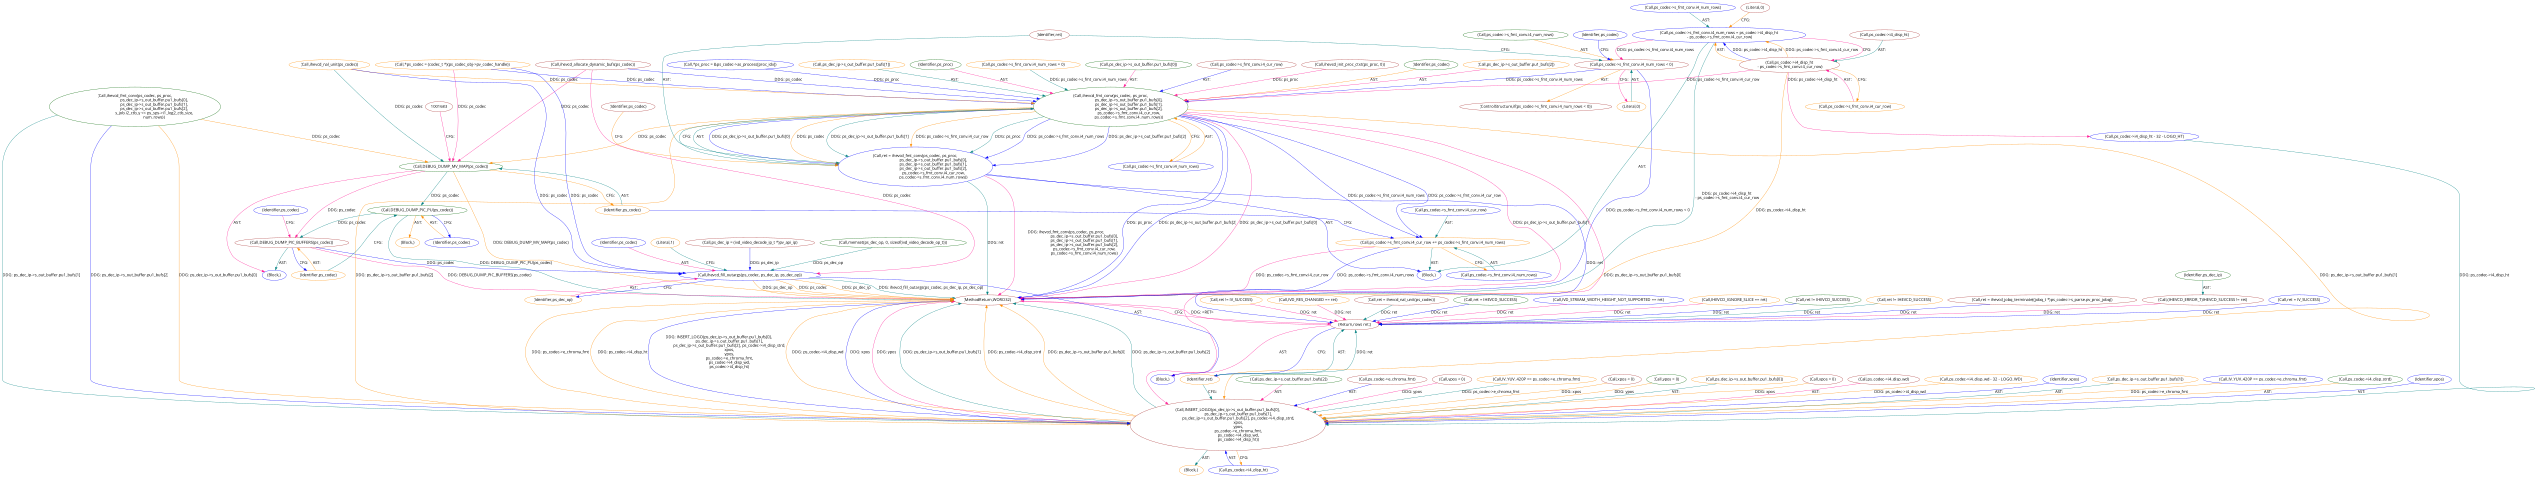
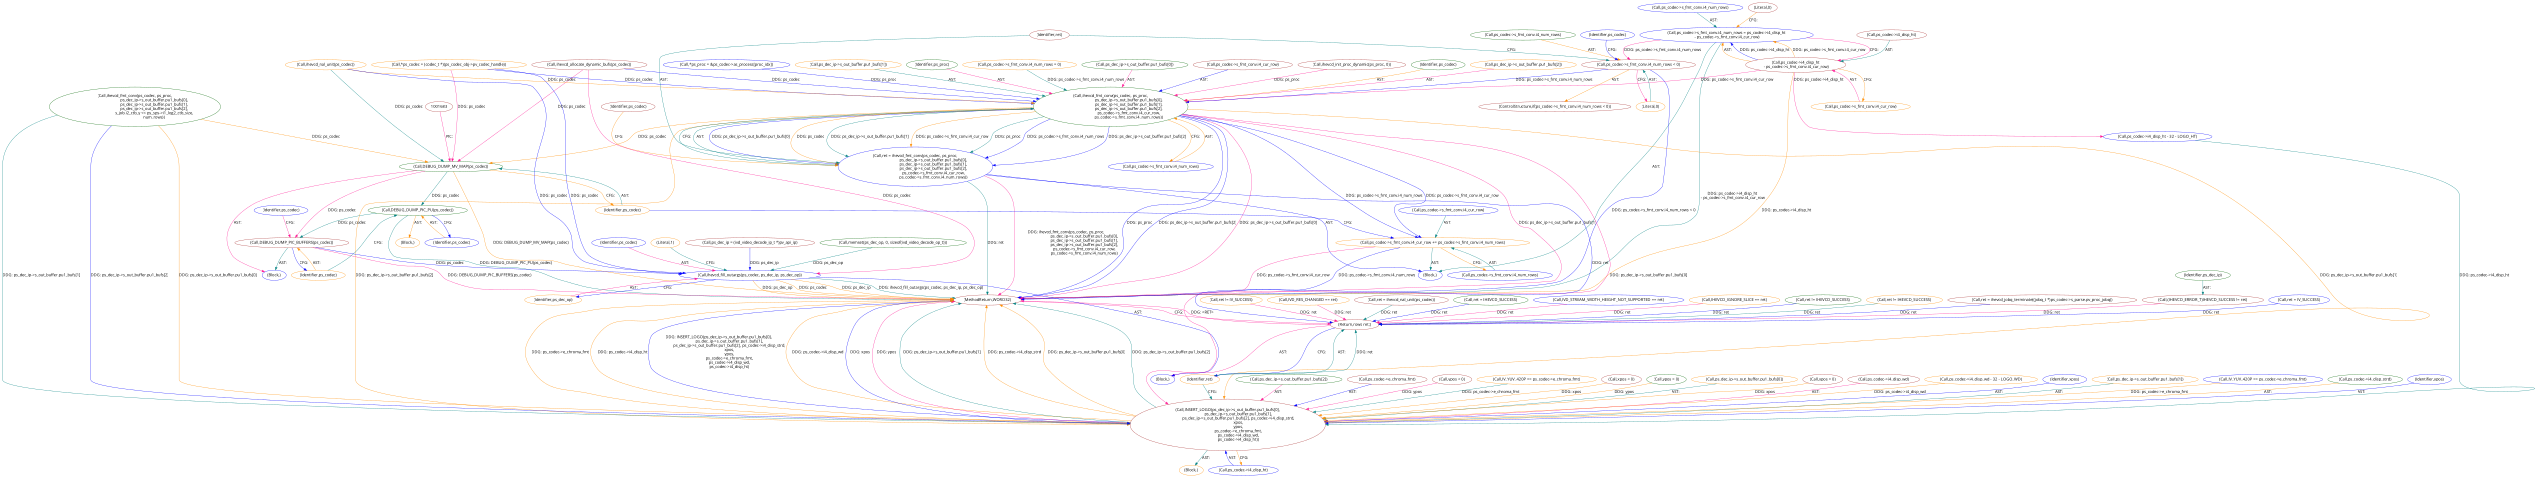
  digraph {
    fontname="Open Sans"
    node [color=brown fontname="Open Sans"]
    edge [color=teal fontname="Open Sans"]
    n1 [color=blue label="(Call,ps_codec->s_fmt_conv.i4_num_rows = ps_codec->i4_disp_ht\n - ps_codec->s_fmt_conv.i4_cur_row)"]
    n2 [label="(Call,ps_codec->i4_disp_ht\n - ps_codec->s_fmt_conv.i4_cur_row)"]
    n3 [label="(Call,ps_codec->s_fmt_conv.i4_num_rows < 0)"]
    n4 [label="(MethodReturn,WORD32)"]
    n5 [color=blue label="(Block,)"]
    n6 [color=darkgreen label="(Call,ihevcd_fmt_conv(ps_codec, ps_proc,\n                                  ps_dec_ip->s_out_buffer.pu1_bufs[0],\n                                  ps_dec_ip->s_out_buffer.pu1_bufs[1],\n                                  ps_dec_ip->s_out_buffer.pu1_bufs[2],\n                                  ps_codec->s_fmt_conv.i4_cur_row,\n                                  ps_codec->s_fmt_conv.i4_num_rows))"]
    n7 [color=blue label="(Call,ps_codec->i4_disp_ht - 32 - LOGO_HT)"]
    n8 [color=darkorange label="(Call,ps_codec->s_fmt_conv.i4_cur_row)"]
    n9 [label="(ControlStructure,if(ps_codec->s_fmt_conv.i4_num_rows < 0))"]
    n10 [color=darkorange label="(Literal,0)"]
    n11 [label="(Return,rows ret;)"]
    n12 [color=blue label="(Call,ret = ihevcd_fmt_conv(ps_codec, ps_proc,\n                                  ps_dec_ip->s_out_buffer.pu1_bufs[0],\n                                  ps_dec_ip->s_out_buffer.pu1_bufs[1],\n                                  ps_dec_ip->s_out_buffer.pu1_bufs[2],\n                                  ps_codec->s_fmt_conv.i4_cur_row,\n                                  ps_codec->s_fmt_conv.i4_num_rows))"]
    n13 [color=darkorange label="(Call,ps_codec->s_fmt_conv.i4_cur_row += ps_codec->s_fmt_conv.i4_num_rows)"]
    n14 [color=darkgreen label="(Call,DEBUG_DUMP_MV_MAP(ps_codec))"]
    n15 [label="(Call,INSERT_LOGO(ps_dec_ip->s_out_buffer.pu1_bufs[0],\n                    ps_dec_ip->s_out_buffer.pu1_bufs[1],\n                    ps_dec_ip->s_out_buffer.pu1_bufs[2], ps_codec->i4_disp_strd,\n                    xpos,\n                    ypos,\n                    ps_codec->e_chroma_fmt,\n                    ps_codec->i4_disp_wd,\n                    ps_codec->i4_disp_ht))"]
    n16 [color=blue label="(Call,ps_codec->s_fmt_conv.i4_num_rows)"]
    n17 [color=blue label="(Call,ps_codec->s_fmt_conv.i4_num_rows)"]
    n18 [color=darkgreen label="(Call,DEBUG_DUMP_PIC_PU(ps_codec))"]
    n19 [label="(Call,DEBUG_DUMP_PIC_BUFFERS(ps_codec))"]
    n20 [color=blue label="(Block,)"]
    n21 [color=darkorange label="(Identifier,ps_codec)"]
    n22 [color=darkorange label="(Block,)"]
    n23 [color=blue label="(Call,ps_codec->i4_disp_ht)"]
    n24 [color=darkorange label="(Identifier,ret)"]
    n25 [color=blue label="(Block,)"]
    n26 [color=blue label="(Identifier,ps_codec)"]
    n27 [color=darkorange label="(Block,)"]
    n28 [color=blue label="(Call,ihevcd_fill_outargs(ps_codec, ps_dec_ip, ps_dec_op))"]
    n29 [color=darkorange label="(Identifier,ps_codec)"]
    n30 [color=darkorange label="(Identifier,ps_dec_op)"]
    n31 [color=blue label="(Call,ret = IV_SUCCESS)"]
    n32 [color=darkorange label="(Call,ret != IV_SUCCESS)"]
    n33 [color=darkgreen label="(Call,ihevcd_fmt_conv(ps_codec, ps_proc,\n                                    ps_dec_ip->s_out_buffer.pu1_bufs[0],\n                                    ps_dec_ip->s_out_buffer.pu1_bufs[1],\n                                    ps_dec_ip->s_out_buffer.pu1_bufs[2],\n                                    s_job.i2_ctb_y << ps_sps->i1_log2_ctb_size,\n                                    num_rows))"]
    n34 [color=darkorange label="(Literal,1)"]
    n35 [color=darkgreen label="(Call,ps_dec_ip->s_out_buffer.pu1_bufs[2])"]
    n36 [label="(Call,ps_codec->e_chroma_fmt)"]
    n37 [color=darkorange label="(Call,IVD_RES_CHANGED == ret)"]
    n38 [label="(Call,ps_codec->i4_disp_ht)"]
    n39 [label="(Call,ret = ihevcd_nal_unit(ps_codec))"]
    n40 [label="(Call,ps_dec_ip = (ivd_video_decode_ip_t *)pv_api_ip)"]
    n41 [label="(Call,ypos < 0)"]
    n42 [color=darkgreen label="(Call,memset(ps_dec_op, 0, sizeof(ivd_video_decode_op_t)))"]
    n43 [color=blue label="(Call,ps_codec->s_fmt_conv.i4_num_rows)"]
    n44 [color=blue label="(Call,*ps_proc = &ps_codec->as_process[proc_idx])"]
    n45 [color=darkorange label="(Call,ps_dec_ip->s_out_buffer.pu1_bufs[1])"]
    n46 [label="(Identifier,ps_codec)"]
    n47 [color=darkgreen label="(Call,ret = IHEVCD_SUCCESS)"]
    n48 [color=darkorange label="(Call,IV_YUV_420P == ps_codec->e_chroma_fmt)"]
    n49 [color=darkorange label="(Call,*ps_codec = (codec_t *)(ps_codec_obj->pv_codec_handle))"]
    n50 [color=darkgreen label="(Identifier,ps_proc)"]
    n51 [label="(Call,xpos < 0)"]
    n52 [color=blue label="(Call,IVD_STREAM_WIDTH_HEIGHT_NOT_SUPPORTED == ret)"]
    n53 [color=darkgreen label="(Call,ypos = 0)"]
    n54 [label="(Identifier,ret)"]
    n55 [color=darkorange label="(Call,ps_codec->s_fmt_conv.i4_num_rows = 0)"]
    n56 [color=darkorange label="(Call,ps_dec_ip->s_out_buffer.pu1_bufs[0])"]
    n57 [label="(Call,xpos = 0)"]
    n58 [label="(Call,ihevcd_allocate_dynamic_bufs(ps_codec))"]
    n59 [color=darkorange label="(Call,IHEVCD_IGNORE_SLICE == ret)"]
    n60 [color=darkgreen label="(Identifier,ps_dec_ip)"]
    n61 [label="(Call,(IHEVCD_ERROR_T)IHEVCD_SUCCESS != ret)"]
    n62 [color=darkorange label="(Call,ihevcd_nal_unit(ps_codec))"]
    n63 [label="(Call,ps_codec->i4_disp_wd)"]
    n64 [color=darkgreen label="(Call,ret != IHEVCD_SUCCESS)"]
    n65 [color=darkgreen label="(Call,ps_codec->s_fmt_conv.i4_num_rows)"]
    n66 [color=blue label="(Call,ps_codec->s_fmt_conv.i4_cur_row)"]
    n67 [color=blue label="(Identifier,ps_codec)"]
    n68 [color=darkorange label="(Call,ret != IHEVCD_SUCCESS)"]
    n69 [color=darkgreen label="(Call,ps_dec_ip->s_out_buffer.pu1_bufs[0])"]
    n70 [color=darkorange label="(Call,ps_codec->i4_disp_wd - 32 - LOGO_WD)"]
    n71 [color=blue label="(Identifier,xpos)"]
    n72 [label="(Literal,0)"]
    n73 [label="(Call,ps_codec->s_fmt_conv.i4_cur_row)"]
-   n74 [label="(Call,ihevcd_init_proc_ctxt(ps_proc, 0))"]
+   n74 [label="(Call,ihevcd_init_proc_dynamic(ps_proc, 0))"]
    n75 [color=darkgreen label="(Identifier,ps_codec)"]
    n76 [color=darkorange label="(Call,ps_dec_ip->s_out_buffer.pu1_bufs[1])"]
    n77 [color=blue label="(Call,IV_YUV_420P == ps_codec->e_chroma_fmt)"]
    n78 [color=darkorange label="(Call,ps_dec_ip->s_out_buffer.pu1_bufs[2])"]
    n79 [color=darkgreen label="(Call,ps_codec->i4_disp_strd)"]
    n80 [label="(Call,ret = ihevcd_jobq_terminate((jobq_t *)ps_codec->s_parse.pv_proc_jobq))"]
    n81 [color=blue label="(Identifier,ps_codec)"]
    n82 [color=blue label="(Identifier,ps_codec)"]
    n83 [color=blue label="(Identifier,ypos)"]
    1001683
    n1 -> n2 [color=deeppink label="CFG: "]
    n1 -> n3 [color=deeppink label="DDG: ps_codec->s_fmt_conv.i4_num_rows"]
    n1 -> n4 [label="DDG: ps_codec->i4_disp_ht\n - ps_codec->s_fmt_conv.i4_cur_row"]
    n1 -> n5 [label="AST: "]
    n2 -> n1 [color=darkorange label="AST: "]
    n2 -> n1 [color=blue label="DDG: ps_codec->i4_disp_ht"]
    n2 -> n1 [color=darkorange label="DDG: ps_codec->s_fmt_conv.i4_cur_row"]
    n2 -> n4 [color=darkorange label="DDG: ps_codec->i4_disp_ht"]
    n2 -> n6 [color=deeppink label="DDG: ps_codec->s_fmt_conv.i4_cur_row"]
    n2 -> n7 [color=deeppink label="DDG: ps_codec->i4_disp_ht"]
    n2 -> n8 [color=darkorange label="CFG: "]
    n3 -> n4 [color=blue label="DDG: ps_codec->s_fmt_conv.i4_num_rows < 0"]
    n3 -> n6 [color=blue label="DDG: ps_codec->s_fmt_conv.i4_num_rows"]
    n3 -> n9 [color=darkorange label="AST: "]
    n3 -> n10 [color=deeppink label="CFG: "]
    n4 -> n11 [color=deeppink label="CFG: "]
    n6 -> n4 [color=blue label="DDG: ps_proc"]
    n6 -> n4 [color=blue label="DDG: ps_dec_ip->s_out_buffer.pu1_bufs[2]"]
    n6 -> n4 [color=deeppink label="DDG: ps_dec_ip->s_out_buffer.pu1_bufs[0]"]
    n6 -> n4 [color=deeppink label="DDG: ps_dec_ip->s_out_buffer.pu1_bufs[1]"]
    n6 -> n12 [label="AST: "]
    n6 -> n12 [color=blue label="DDG: ps_dec_ip->s_out_buffer.pu1_bufs[0]"]
    n6 -> n12 [color=darkorange label="DDG: ps_codec"]
    n6 -> n12 [label="DDG: ps_dec_ip->s_out_buffer.pu1_bufs[1]"]
    n6 -> n12 [color=darkorange label="DDG: ps_codec->s_fmt_conv.i4_cur_row"]
    n6 -> n12 [label="DDG: ps_proc"]
    n6 -> n12 [color=blue label="DDG: ps_codec->s_fmt_conv.i4_num_rows"]
    n6 -> n12 [color=blue label="DDG: ps_dec_ip->s_out_buffer.pu1_bufs[2]"]
    n6 -> n13 [color=blue label="DDG: ps_codec->s_fmt_conv.i4_num_rows"]
    n6 -> n13 [color=blue label="DDG: ps_codec->s_fmt_conv.i4_cur_row"]
    n6 -> n14 [color=darkorange label="DDG: ps_codec"]
    n6 -> n15 [color=deeppink label="DDG: ps_dec_ip->s_out_buffer.pu1_bufs[0]"]
    n6 -> n15 [color=darkorange label="DDG: ps_dec_ip->s_out_buffer.pu1_bufs[1]"]
    n6 -> n15 [color=darkorange label="DDG: ps_dec_ip->s_out_buffer.pu1_bufs[2]"]
    n6 -> n16 [color=darkorange label="CFG: "]
    n7 -> n15 [label="DDG: ps_codec->i4_disp_ht"]
    n8 -> n2 [color=deeppink label="AST: "]
    n10 -> n3 [label="AST: "]
    n11 -> n4 [color=deeppink label="DDG: <RET>"]
    n11 -> n24 [color=blue label="CFG: "]
    n11 -> n25 [color=deeppink label="AST: "]
    n12 -> n4 [label="DDG: ret"]
    n12 -> n4 [color=deeppink label="DDG: ihevcd_fmt_conv(ps_codec, ps_proc,\n                                  ps_dec_ip->s_out_buffer.pu1_bufs[0],\n                                  ps_dec_ip->s_out_buffer.pu1_bufs[1],\n                                  ps_dec_ip->s_out_buffer.pu1_bufs[2],\n                                  ps_codec->s_fmt_conv.i4_cur_row,\n                                  ps_codec->s_fmt_conv.i4_num_rows)"]
    n12 -> n5 [color=blue label="AST: "]
    n12 -> n6 [label="CFG: "]
    n12 -> n11 [color=blue label="DDG: ret"]
    n13 -> n4 [color=deeppink label="DDG: ps_codec->s_fmt_conv.i4_cur_row"]
    n13 -> n4 [color=blue label="DDG: ps_codec->s_fmt_conv.i4_num_rows"]
    n13 -> n5 [label="AST: "]
    n13 -> n17 [color=darkorange label="CFG: "]
    n14 -> n4 [color=darkorange label="DDG: DEBUG_DUMP_MV_MAP(ps_codec)"]
    n14 -> n18 [label="DDG: ps_codec"]
    n14 -> n19 [color=deeppink label="DDG: ps_codec"]
    n14 -> n20 [color=deeppink label="AST: "]
    n14 -> n21 [color=darkorange label="CFG: "]
    n15 -> n4 [color=blue label="DDG: INSERT_LOGO(ps_dec_ip->s_out_buffer.pu1_bufs[0],\n                    ps_dec_ip->s_out_buffer.pu1_bufs[1],\n                    ps_dec_ip->s_out_buffer.pu1_bufs[2], ps_codec->i4_disp_strd,\n                    xpos,\n                    ypos,\n                    ps_codec->e_chroma_fmt,\n                    ps_codec->i4_disp_wd,\n                    ps_codec->i4_disp_ht)"]
    n15 -> n4 [color=darkorange label="DDG: ps_codec->i4_disp_wd"]
    n15 -> n4 [color=blue label="DDG: xpos"]
    n15 -> n4 [color=deeppink label="DDG: ypos"]
    n15 -> n4 [label="DDG: ps_dec_ip->s_out_buffer.pu1_bufs[1]"]
    n15 -> n4 [color=darkorange label="DDG: ps_codec->i4_disp_strd"]
    n15 -> n4 [color=darkorange label="DDG: ps_dec_ip->s_out_buffer.pu1_bufs[0]"]
    n15 -> n4 [label="DDG: ps_dec_ip->s_out_buffer.pu1_bufs[2]"]
    n15 -> n4 [color=darkorange label="DDG: ps_codec->e_chroma_fmt"]
    n15 -> n4 [color=darkorange label="DDG: ps_codec->i4_disp_ht"]
    n15 -> n22 [label="AST: "]
    n15 -> n23 [color=darkorange label="CFG: "]
    n16 -> n6 [color=darkorange label="AST: "]
    n17 -> n13 [label="AST: "]
    n18 -> n4 [label="DDG: DEBUG_DUMP_PIC_PU(ps_codec)"]
    n18 -> n19 [label="DDG: ps_codec"]
    n18 -> n26 [color=blue label="CFG: "]
    n18 -> n27 [color=darkorange label="AST: "]
    n19 -> n4 [color=deeppink label="DDG: DEBUG_DUMP_PIC_BUFFERS(ps_codec)"]
    n19 -> n20 [label="AST: "]
    n19 -> n28 [color=blue label="DDG: ps_codec"]
    n19 -> n29 [color=blue label="CFG: "]
    n21 -> n13 [color=blue label="CFG: "]
    n21 -> n14 [label="AST: "]
    n23 -> n15 [color=blue label="AST: "]
    n24 -> n11 [label="AST: "]
    n24 -> n11 [label="DDG: ret"]
    n24 -> n15 [label="CFG: "]
    n26 -> n18 [color=darkorange label="AST: "]
    n28 -> n4 [color=darkorange label="DDG: ps_dec_ip"]
    n28 -> n4 [label="DDG: ihevcd_fill_outargs(ps_codec, ps_dec_ip, ps_dec_op)"]
    n28 -> n4 [color=darkorange label="DDG: ps_dec_op"]
    n28 -> n4 [color=darkorange label="DDG: ps_codec"]
    n28 -> n25 [color=blue label="AST: "]
    n28 -> n30 [color=blue label="CFG: "]
    n29 -> n18 [label="CFG: "]
    n29 -> n19 [color=darkorange label="AST: "]
    n30 -> n28 [color=deeppink label="AST: "]
    n31 -> n11 [color=blue label="DDG: ret"]
    n32 -> n11 [color=deeppink label="DDG: ret"]
    n33 -> n14 [color=darkorange label="DDG: ps_codec"]
    n33 -> n15 [color=darkorange label="DDG: ps_dec_ip->s_out_buffer.pu1_bufs[0]"]
    n33 -> n15 [label="DDG: ps_dec_ip->s_out_buffer.pu1_bufs[1]"]
    n33 -> n15 [color=blue label="DDG: ps_dec_ip->s_out_buffer.pu1_bufs[2]"]
    n34 -> n28 [label="CFG: "]
    n35 -> n15 [color=deeppink label="AST: "]
    n36 -> n15 [color=blue label="AST: "]
    n37 -> n11 [color=deeppink label="DDG: ret"]
    n38 -> n2 [label="AST: "]
    n39 -> n11 [label="DDG: ret"]
    n40 -> n28 [color=blue label="DDG: ps_dec_ip"]
    n41 -> n15 [color=deeppink label="DDG: ypos"]
    n42 -> n28 [label="DDG: ps_dec_op"]
    n43 -> n1 [label="AST: "]
    n44 -> n6 [color=blue label="DDG: ps_proc"]
    n45 -> n6 [label="AST: "]
    n46 -> n12 [color=darkorange label="CFG: "]
    n47 -> n11 [color=blue label="DDG: ret"]
    n48 -> n15 [label="DDG: ps_codec->e_chroma_fmt"]
    n49 -> n6 [color=blue label="DDG: ps_codec"]
    n49 -> n14 [color=deeppink label="DDG: ps_codec"]
    n49 -> n28 [color=blue label="DDG: ps_codec"]
    n50 -> n6 [color=deeppink label="AST: "]
    n51 -> n15 [color=darkorange label="DDG: xpos"]
    n52 -> n11 [color=deeppink label="DDG: ret"]
    n53 -> n15 [color=darkorange label="DDG: ypos"]
    n54 -> n3 [label="CFG: "]
    n54 -> n12 [label="AST: "]
    n55 -> n6 [label="DDG: ps_codec->s_fmt_conv.i4_num_rows"]
    n56 -> n15 [label="AST: "]
    n57 -> n15 [color=darkorange label="DDG: xpos"]
    n58 -> n6 [color=blue label="DDG: ps_codec"]
    n58 -> n14 [color=deeppink label="DDG: ps_codec"]
    n58 -> n28 [color=deeppink label="DDG: ps_codec"]
    n59 -> n11 [color=deeppink label="DDG: ret"]
    n60 -> n61 [label="AST: "]
    n61 -> n11 [color=deeppink label="DDG: ret"]
    n62 -> n6 [color=darkorange label="DDG: ps_codec"]
    n62 -> n14 [label="DDG: ps_codec"]
    n62 -> n28 [color=blue label="DDG: ps_codec"]
    n63 -> n15 [color=deeppink label="AST: "]
    n64 -> n11 [color=blue label="DDG: ret"]
    n65 -> n3 [color=darkorange label="AST: "]
    n66 -> n13 [label="AST: "]
    n67 -> n19 [color=deeppink label="CFG: "]
    n68 -> n11 [label="DDG: ret"]
    n69 -> n6 [color=deeppink label="AST: "]
    n70 -> n15 [color=darkorange label="DDG: ps_codec->i4_disp_wd"]
    n71 -> n15 [color=blue label="AST: "]
    n72 -> n1 [color=darkorange label="CFG: "]
    n73 -> n6 [color=blue label="AST: "]
    n74 -> n6 [color=deeppink label="DDG: ps_proc"]
    n75 -> n6 [color=darkorange label="AST: "]
    n76 -> n15 [label="AST: "]
    n77 -> n15 [color=darkorange label="DDG: ps_codec->e_chroma_fmt"]
    n78 -> n6 [color=deeppink label="AST: "]
    n79 -> n15 [color=darkorange label="AST: "]
    n80 -> n11 [color=blue label="DDG: ret"]
    n81 -> n28 [color=deeppink label="AST: "]
    n82 -> n3 [color=blue label="CFG: "]
    n83 -> n15 [color=blue label="AST: "]
-   1001683 -> n14 [color=deeppink label="CFG: "]
+   1001683 -> n14 [color=deeppink label="PIC: "]
  }
